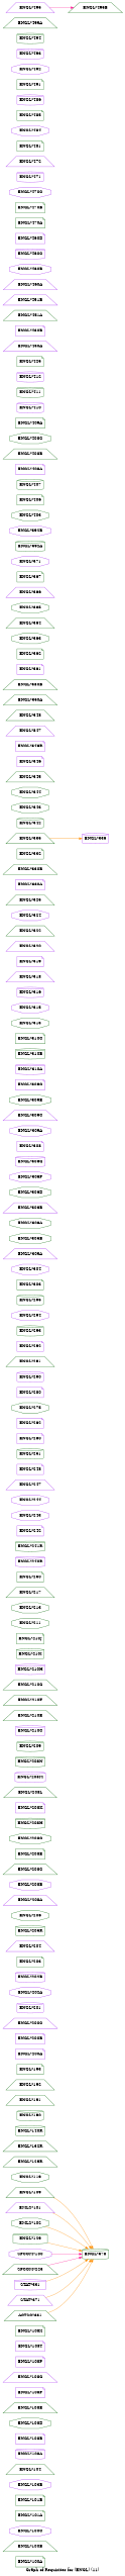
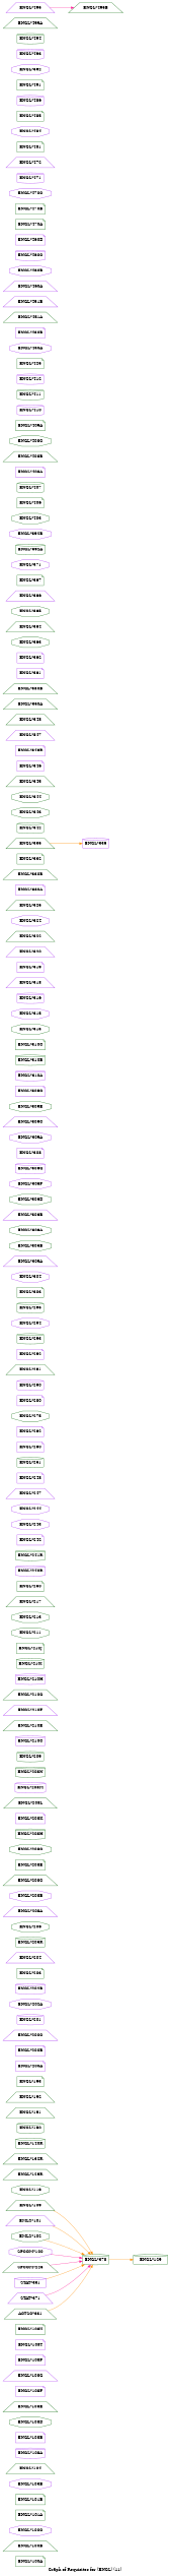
  strict digraph {
    label="Graph of Requisites for (ENGL) (11)"
    rankdir=LR
    node [color=darkgreen shape=trapezium]
    edge [color=darkorange]
    "ENGL*100A" [height=0.5 shape=note width=1.4306]
    "ENGL*100B" [height=0.5 width=1.4444]
    "ENGL*100C" [color=purple height=0.5 shape=octagon width=1.4444]
    "ENGL*101A" [height=0.5 shape=note width=1.4306]
    "ENGL*101B" [height=0.5 shape=note width=1.4444]
    "ENGL*103B" [color=purple height=0.5 shape=octagon width=1.4444]
    "ENGL*104" [height=0.5 width=1.2917]
    "ENGL*108A" [color=purple height=0.5 shape=cylinder width=1.4306]
    "ENGL*108B" [color=purple height=0.5 shape=note width=1.4444]
    "ENGL*108D" [height=0.5 shape=octagon width=1.4444]
    "ENGL*108E" [height=0.5 width=1.4444]
    "ENGL*108F" [color=purple height=0.5 shape=note width=1.4306]
    "ENGL*108G" [color=purple height=0.5 width=1.4444]
    "ENGL*108P" [color=purple height=0.5 shape=note width=1.4306]
    "ENGL*108T" [color=purple height=0.5 shape=note width=1.4167]
    "ENGL*108X" [height=0.5 shape=note width=1.4306]
    "ENGL*109" [height=0.5 width=1.2917]
    "ENGL*378" [height=0.5 shape=cylinder width=1.2917]
    "ENGL*119" [height=0.5 shape=octagon width=1.2917]
    "ENGL*129R" [height=0.5 width=1.4444]
    "ENGL*132R" [height=0.5 width=1.4444]
    "ENGL*140R" [height=0.5 shape=cylinder width=1.4444]
    "ENGL*190" [height=0.5 shape=cylinder width=1.2917]
    "ENGL*191" [height=0.5 width=1.2917]
    "ENGL*192" [height=0.5 width=1.2917]
    "ENGL*193" [height=0.5 shape=note width=1.2917]
    "ENGL*200A" [color=purple height=0.5 shape=note width=1.4306]
    "ENGL*200B" [color=purple height=0.5 shape=note width=1.4444]
    "ENGL*200C" [color=purple height=0.5 width=1.4444]
    "ENGL*201" [color=purple height=0.5 shape=cylinder width=1.2917]
    "ENGL*202A" [color=purple height=0.5 shape=octagon width=1.4306]
    "ENGL*202B" [color=purple height=0.5 shape=cylinder width=1.4444]
    "ENGL*203" [height=0.5 shape=note width=1.2917]
    "ENGL*204" [color=purple height=0.5 width=1.2917]
    "ENGL*205R" [height=0.5 shape=cylinder width=1.4444]
    "ENGL*206" [height=0.5 shape=octagon width=1.2917]
    "ENGL*208A" [color=purple height=0.5 width=1.4306]
    "ENGL*208B" [color=purple height=0.5 shape=octagon width=1.4444]
    "ENGL*208C" [height=0.5 width=1.4444]
    "ENGL*208E" [height=0.5 shape=note width=1.4444]
    "ENGL*208G" [height=0.5 shape=octagon width=1.4444]
    "ENGL*208H" [height=0.5 shape=cylinder width=1.4583]
    "ENGL*208K" [color=purple height=0.5 shape=note width=1.4444]
    "ENGL*208L" [height=0.5 width=1.4167]
    "ENGL*208M" [color=purple height=0.5 shape=cylinder width=1.4861]
    "ENGL*208N" [height=0.5 shape=cylinder width=1.4583]
    "ENGL*209" [height=0.5 shape=cylinder width=1.2917]
    "ENGL*210C" [color=purple height=0.5 shape=cylinder width=1.4444]
    "ENGL*210E" [height=0.5 width=1.4444]
-   "ENGL*210F" [height=0.5 width=1.4306]
+   "ENGL*210F" [color=purple height=0.5 width=1.4306]
    "ENGL*210G" [height=0.5 width=1.4444]
    "ENGL*210H" [color=purple height=0.5 shape=cylinder width=1.4583]
    "ENGL*210I" [height=0.5 shape=cylinder width=1.3611]
    "ENGL*210J" [height=0.5 shape=note width=1.3611]
    "ENGL*211" [height=0.5 shape=octagon width=1.2917]
    "ENGL*213" [height=0.5 shape=octagon width=1.2917]
    "ENGL*217" [height=0.5 width=1.2917]
    "ENGL*230" [height=0.5 shape=note width=1.2917]
    "ENGL*240R" [color=purple height=0.5 shape=cylinder width=1.4444]
    "ENGL*241R" [height=0.5 shape=cylinder width=1.4444]
    "ENGL*242" [color=purple height=0.5 shape=note width=1.2917]
    "ENGL*243" [color=purple height=0.5 shape=octagon width=1.2917]
    "ENGL*244" [color=purple height=0.5 shape=octagon width=1.2917]
    "ENGL*247" [color=purple height=0.5 width=1.2917]
    "ENGL*248" [color=purple height=0.5 shape=note width=1.2917]
    "ENGL*251" [height=0.5 shape=cylinder width=1.2917]
    "ENGL*260" [color=purple height=0.5 shape=note width=1.2917]
    "ENGL*262" [color=purple height=0.5 shape=note width=1.2917]
    "ENGL*275" [height=0.5 shape=octagon width=1.2917]
    "ENGL*280" [color=purple height=0.5 shape=note width=1.2917]
    "ENGL*290" [color=purple height=0.5 shape=cylinder width=1.2917]
    "ENGL*291" [height=0.5 width=1.2917]
    "ENGL*292" [color=purple height=0.5 shape=note width=1.2917]
    "ENGL*293" [height=0.5 shape=cylinder width=1.2917]
    "ENGL*294" [color=purple height=0.5 shape=octagon width=1.2917]
    "ENGL*295" [height=0.5 shape=cylinder width=1.2917]
    "ENGL*303" [height=0.5 shape=note width=1.2917]
    "ENGL*304" [color=purple height=0.5 shape=octagon width=1.2917]
    "ENGL*305A" [color=purple height=0.5 width=1.4306]
    "ENGL*305B" [height=0.5 shape=octagon width=1.4444]
    "ENGL*306A" [height=0.5 shape=octagon width=1.4306]
    "ENGL*306B" [color=purple height=0.5 width=1.4444]
    "ENGL*306D" [height=0.5 shape=octagon width=1.4444]
    "ENGL*306F" [color=purple height=0.5 shape=octagon width=1.4306]
    "ENGL*306G" [color=purple height=0.5 shape=cylinder width=1.4444]
    "ENGL*308" [color=purple height=0.5 shape=note width=1.2917]
    "ENGL*309A" [color=purple height=0.5 shape=octagon width=1.4306]
    "ENGL*309C" [color=purple height=0.5 width=1.4444]
    "ENGL*309E" [height=0.5 shape=octagon width=1.4444]
    "ENGL*309G" [color=purple height=0.5 shape=note width=1.4444]
    "ENGL*310A" [color=purple height=0.5 shape=cylinder width=1.4306]
    "ENGL*310B" [height=0.5 shape=cylinder width=1.4444]
    "ENGL*310C" [height=0.5 shape=note width=1.4444]
    "ENGL*313" [height=0.5 shape=octagon width=1.2917]
    "ENGL*315" [color=purple height=0.5 shape=octagon width=1.2917]
    "ENGL*316" [color=purple height=0.5 shape=cylinder width=1.2917]
    "ENGL*318" [color=purple height=0.5 width=1.2917]
    "ENGL*319" [color=purple height=0.5 shape=note width=1.2917]
    "ENGL*320" [color=purple height=0.5 width=1.2917]
    "ENGL*322" [height=0.5 width=1.2917]
    "ENGL*324" [color=purple height=0.5 shape=octagon width=1.2917]
    "ENGL*325" [height=0.5 width=1.2917]
    "ENGL*330A" [color=purple height=0.5 shape=note width=1.4306]
    "ENGL*330B" [height=0.5 width=1.4444]
    "ENGL*332" [height=0.5 shape=note width=1.2917]
    "ENGL*335" [height=0.5 width=1.2917]
    "ENGL*336" [color=purple height=0.5 shape=cylinder width=1.2917]
    "ENGL*342" [height=0.5 shape=cylinder width=1.2917]
    "ENGL*343" [height=0.5 shape=octagon width=1.2917]
    "ENGL*344" [height=0.5 shape=octagon width=1.2917]
    "ENGL*345" [height=0.5 width=1.2917]
    "ENGL*346" [color=purple height=0.5 shape=note width=1.2917]
    "ENGL*346R" [color=purple height=0.5 shape=note width=1.4444]
    n114 [color=purple height=0.5 label="ENGL*847" width=1.2917]
    "ENGL*348" [height=0.5 width=1.2917]
    "ENGL*350A" [height=0.5 width=1.4306]
    n117 [height=0.5 label="ENGL*380B" width=1.4444]
    "ENGL*361" [color=purple height=0.5 shape=note width=1.2917]
-   "ENGL*362" [height=0.5 shape=note width=1.2917]
+   "ENGL*362" [color=purple height=0.5 shape=note width=1.2917]
    "ENGL*363" [height=0.5 shape=octagon width=1.2917]
    "ENGL*364" [height=0.5 width=1.2917]
    "ENGL*365" [height=0.5 shape=octagon width=1.2917]
    "ENGL*366" [color=purple height=0.5 width=1.2917]
    "ENGL*367" [height=0.5 shape=note width=1.2917]
    "ENGL*371" [color=purple height=0.5 shape=octagon width=1.2917]
    "EMLS*101" [color=purple height=0.5 width=1.6971]
    "EMLS*102" [height=0.5 shape=octagon width=1.6971]
    "ENGL*129" [height=0.5 shape=cylinder width=1.679]
    "SPCOM*100" [color=purple height=0.5 shape=octagon width=1.9137]
    "SPCOM*223" [height=0.5 width=1.9137]
    "STAT*331" [color=purple height=0.5 shape=cylinder width=1.5526]
    "STAT*371" [color=purple height=0.5 width=1.5526]
    "ACTSC*331" [height=0.5 width=1.8054]
    "ENGL*392A" [height=0.5 shape=cylinder width=1.4306]
    "ENGL*392B" [color=purple height=0.5 shape=octagon width=1.4444]
    "ENGL*403" [height=0.5 shape=octagon width=1.2917]
    "ENGL*406" [height=0.5 shape=note width=1.2917]
    "ENGL*407" [height=0.5 shape=cylinder width=1.2917]
    "ENGL*408A" [color=purple height=0.5 shape=note width=1.4306]
    "ENGL*408B" [height=0.5 width=1.4444]
    "ENGL*408C" [height=0.5 shape=octagon width=1.4444]
    "ENGL*409A" [height=0.5 shape=note width=1.4306]
    "ENGL*410" [color=purple height=0.5 shape=cylinder width=1.2917]
    "ENGL*411" [height=0.5 shape=cylinder width=1.2917]
    "ENGL*412" [color=purple height=0.5 shape=cylinder width=1.2917]
    "ENGL*425" [height=0.5 shape=note width=1.2917]
-   "ENGL*430A" [color=purple height=0.5 width=1.4306]
+   "ENGL*430A" [color=purple height=0.5 shape=octagon width=1.4306]
    "ENGL*430B" [color=purple height=0.5 shape=note width=1.4444]
    "ENGL*451A" [height=0.5 width=1.4306]
    "ENGL*451B" [color=purple height=0.5 width=1.4444]
    "ENGL*460A" [color=purple height=0.5 width=1.4306]
    "ENGL*460B" [color=purple height=0.5 shape=octagon width=1.4444]
    "ENGL*460C" [color=purple height=0.5 shape=cylinder width=1.4444]
    "ENGL*460D" [color=purple height=0.5 shape=note width=1.4444]
    "ENGL*470A" [height=0.5 shape=note width=1.4306]
    "ENGL*470B" [height=0.5 shape=note width=1.4444]
    "ENGL*470C" [color=purple height=0.5 shape=octagon width=1.4444]
    "ENGL*471" [color=purple height=0.5 shape=cylinder width=1.2917]
    "ENGL*472" [color=purple height=0.5 width=1.2917]
    "ENGL*481" [height=0.5 shape=note width=1.2917]
    "ENGL*484" [color=purple height=0.5 shape=octagon width=1.2917]
    "ENGL*485" [height=0.5 shape=note width=1.2917]
    "ENGL*486" [color=purple height=0.5 shape=cylinder width=1.2917]
    "ENGL*491" [height=0.5 shape=note width=1.2917]
-   "ENGL*492" [color=purple height=0.5 shape=octagon width=1.2917]
+   "ENGL*492" [color=purple height=0.5 shape=octagon width=1.2917 label="ENGL*592"]
    "ENGL*493" [color=purple height=0.5 shape=cylinder width=1.2917]
    "ENGL*494" [height=0.5 shape=cylinder width=1.2917]
    "ENGL*495A" [height=0.5 width=1.4306]
    "ENGL*495B" [height=0.5 width=1.4444]
    "ENGL*495" [color=purple height=0.5 width=1.679]
    "ENGL*109" -> "ENGL*378"
    "ENGL*335" -> "ENGL*336"
    "EMLS*101" -> "ENGL*378"
    "EMLS*102" -> "ENGL*378"
-   "ENGL*129" -> "ENGL*378"
+   "ENGL*378" -> "ENGL*129"
    "SPCOM*100" -> "ENGL*378" [color=deeppink]
    "SPCOM*223" -> "ENGL*378" [color=deeppink]
    "STAT*331" -> "ENGL*378"
-   "STAT*371" -> "ENGL*378"
+   "STAT*371" -> "ENGL*378" [color=deeppink]
    "ACTSC*331" -> "ENGL*378"
    "ENGL*495" -> "ENGL*495B" [color=deeppink]
  }
